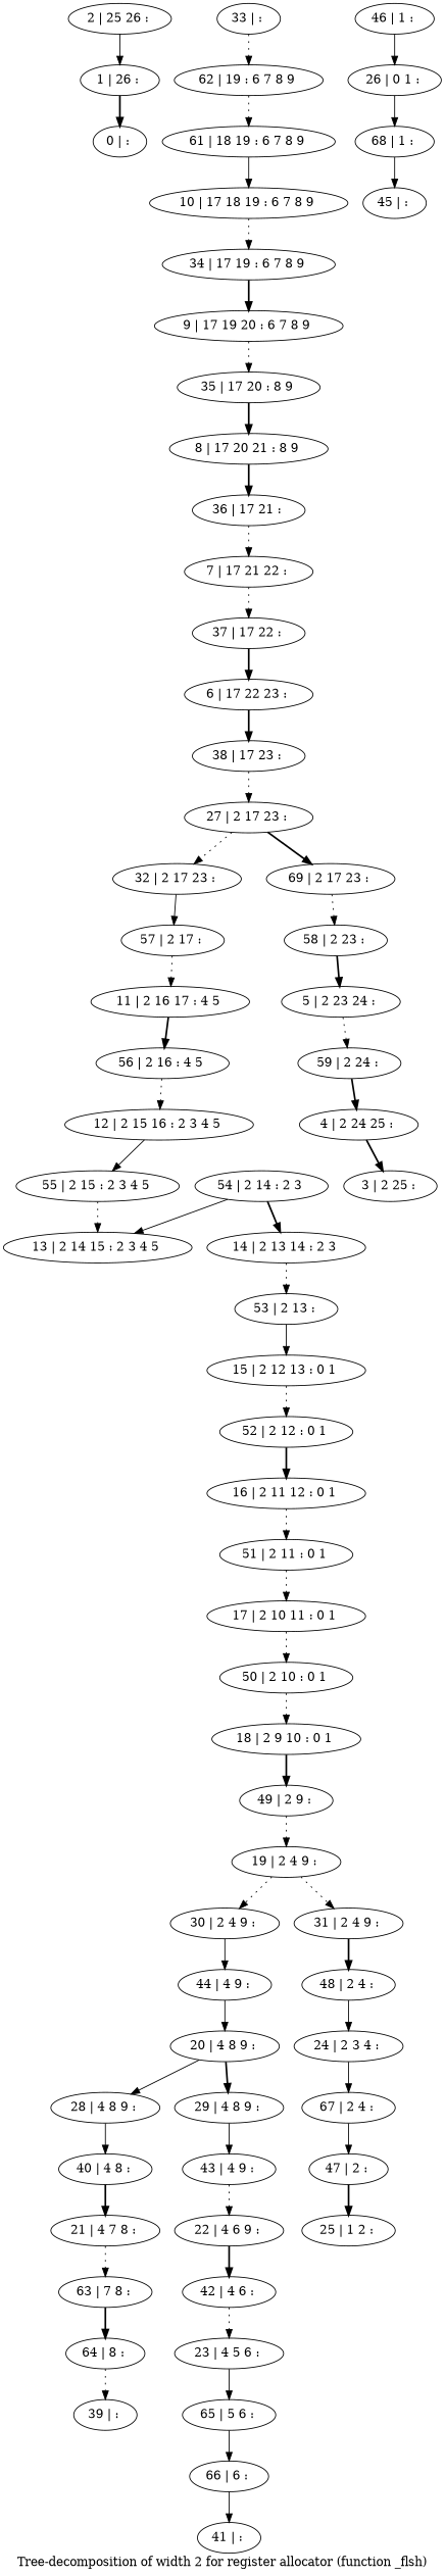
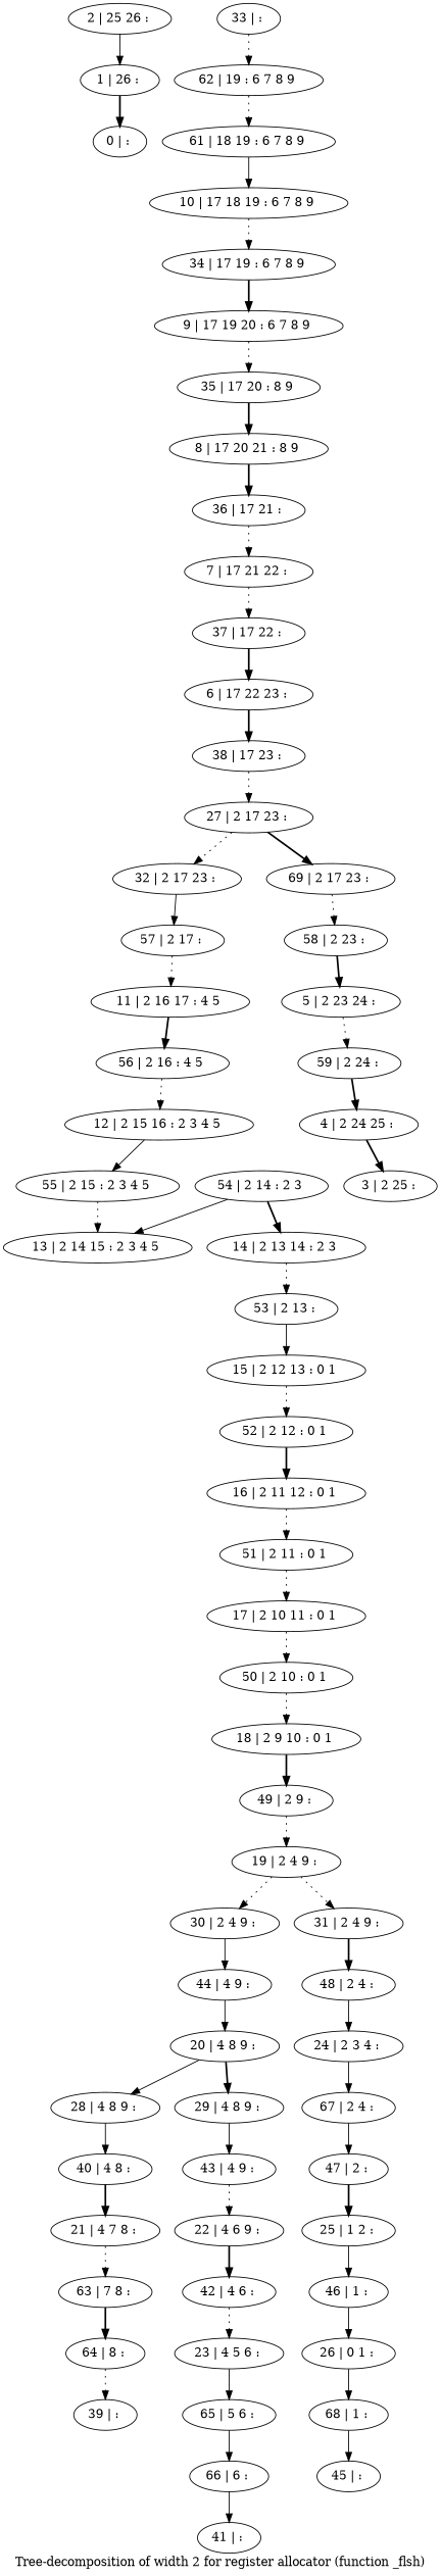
  digraph {
    fontname="DejaVu Serif"
    label="Tree-decomposition of width 2 for register allocator (function _flsh)"
    node [fontname="DejaVu Serif"]
    edge [fontname="DejaVu Serif" style=dotted]
    n1 [label="0 | : "]
    n2 [label="1 | 26 : "]
    n3 [label="2 | 25 26 : "]
    n4 [label="3 | 2 25 : "]
    n5 [label="4 | 2 24 25 : "]
    n6 [label="5 | 2 23 24 : "]
    n7 [label="59 | 2 24 : "]
    n8 [label="6 | 17 22 23 : "]
    n9 [label="38 | 17 23 : "]
    n10 [label="27 | 2 17 23 : "]
    n11 [label="7 | 17 21 22 : "]
    n12 [label="37 | 17 22 : "]
    n13 [label="8 | 17 20 21 : 8 9 "]
    n14 [label="36 | 17 21 : "]
    n15 [label="9 | 17 19 20 : 6 7 8 9 "]
    n16 [label="35 | 17 20 : 8 9 "]
    n17 [label="10 | 17 18 19 : 6 7 8 9 "]
    n18 [label="34 | 17 19 : 6 7 8 9 "]
    n19 [label="11 | 2 16 17 : 4 5 "]
    n20 [label="56 | 2 16 : 4 5 "]
    n21 [label="12 | 2 15 16 : 2 3 4 5 "]
    n22 [label="55 | 2 15 : 2 3 4 5 "]
    n23 [label="13 | 2 14 15 : 2 3 4 5 "]
    n24 [label="54 | 2 14 : 2 3 "]
    n25 [label="14 | 2 13 14 : 2 3 "]
    n26 [label="53 | 2 13 : "]
    n27 [label="15 | 2 12 13 : 0 1 "]
    n28 [label="52 | 2 12 : 0 1 "]
    n29 [label="16 | 2 11 12 : 0 1 "]
    n30 [label="51 | 2 11 : 0 1 "]
    n31 [label="17 | 2 10 11 : 0 1 "]
    n32 [label="50 | 2 10 : 0 1 "]
    n33 [label="18 | 2 9 10 : 0 1 "]
    n34 [label="49 | 2 9 : "]
    n35 [label="19 | 2 4 9 : "]
    n36 [label="30 | 2 4 9 : "]
    n37 [label="31 | 2 4 9 : "]
    n38 [label="44 | 4 9 : "]
    n39 [label="48 | 2 4 : "]
    n40 [label="20 | 4 8 9 : "]
    n41 [label="28 | 4 8 9 : "]
    n42 [label="29 | 4 8 9 : "]
    n43 [label="40 | 4 8 : "]
    n44 [label="43 | 4 9 : "]
    n45 [label="21 | 4 7 8 : "]
    n46 [label="63 | 7 8 : "]
    n47 [label="64 | 8 : "]
    n48 [label="22 | 4 6 9 : "]
    n49 [label="42 | 4 6 : "]
    n50 [label="23 | 4 5 6 : "]
    n51 [label="65 | 5 6 : "]
    n52 [label="66 | 6 : "]
    n53 [label="24 | 2 3 4 : "]
    n54 [label="67 | 2 4 : "]
    n55 [label="47 | 2 : "]
    n56 [label="25 | 1 2 : "]
    n57 [label="46 | 1 : "]
    n58 [label="26 | 0 1 : "]
    n59 [label="68 | 1 : "]
    n60 [label="45 | : "]
    n61 [label="32 | 2 17 23 : "]
    n62 [label="69 | 2 17 23 : "]
    n63 [label="57 | 2 17 : "]
    n64 [label="58 | 2 23 : "]
    n65 [label="33 | : "]
    n66 [label="62 | 19 : 6 7 8 9 "]
    n67 [label="61 | 18 19 : 6 7 8 9 "]
    n68 [label="39 | : "]
    n69 [label="41 | : "]
    n2 -> n1 [style=bold]
    n3 -> n2 [style=solid]
    n5 -> n4 [style=bold]
    n6 -> n7
    n7 -> n5 [style=bold]
    n8 -> n9 [style=bold]
    n9 -> n10
    n10 -> n61
    n10 -> n62 [style=bold]
    n11 -> n12
    n12 -> n8 [style=bold]
    n13 -> n14 [style=bold]
    n14 -> n11
    n15 -> n16
    n16 -> n13 [style=bold]
    n17 -> n18
    n18 -> n15 [style=bold]
    n19 -> n20 [style=bold]
    n20 -> n21
    n21 -> n22 [style=solid]
    n22 -> n23
    n24 -> n23 [style=solid]
    n24 -> n25 [style=bold]
    n25 -> n26
    n26 -> n27 [style=solid]
    n27 -> n28
    n28 -> n29 [style=bold]
    n29 -> n30
    n30 -> n31
    n31 -> n32
    n32 -> n33
    n33 -> n34 [style=bold]
    n34 -> n35
    n35 -> n36
    n35 -> n37
    n36 -> n38 [style=solid]
    n37 -> n39 [style=bold]
    n38 -> n40 [style=solid]
    n39 -> n53 [style=solid]
    n40 -> n41 [style=solid]
    n40 -> n42 [style=bold]
    n41 -> n43 [style=solid]
    n42 -> n44 [style=solid]
    n43 -> n45 [style=bold]
    n44 -> n48
    n45 -> n46
    n46 -> n47 [style=bold]
    n47 -> n68
    n48 -> n49 [style=bold]
    n49 -> n50
    n50 -> n51 [style=solid]
    n51 -> n52 [style=solid]
    n52 -> n69 [style=solid]
    n53 -> n54 [style=solid]
    n54 -> n55 [style=solid]
    n55 -> n56 [style=bold]
+   n56 -> n57 [style=solid]
    n57 -> n58 [style=solid]
    n58 -> n59 [style=solid]
    n59 -> n60 [style=solid]
    n61 -> n63 [style=solid]
    n62 -> n64
    n63 -> n19
    n64 -> n6 [style=bold]
    n65 -> n66
    n66 -> n67
    n67 -> n17 [style=solid]
  }
